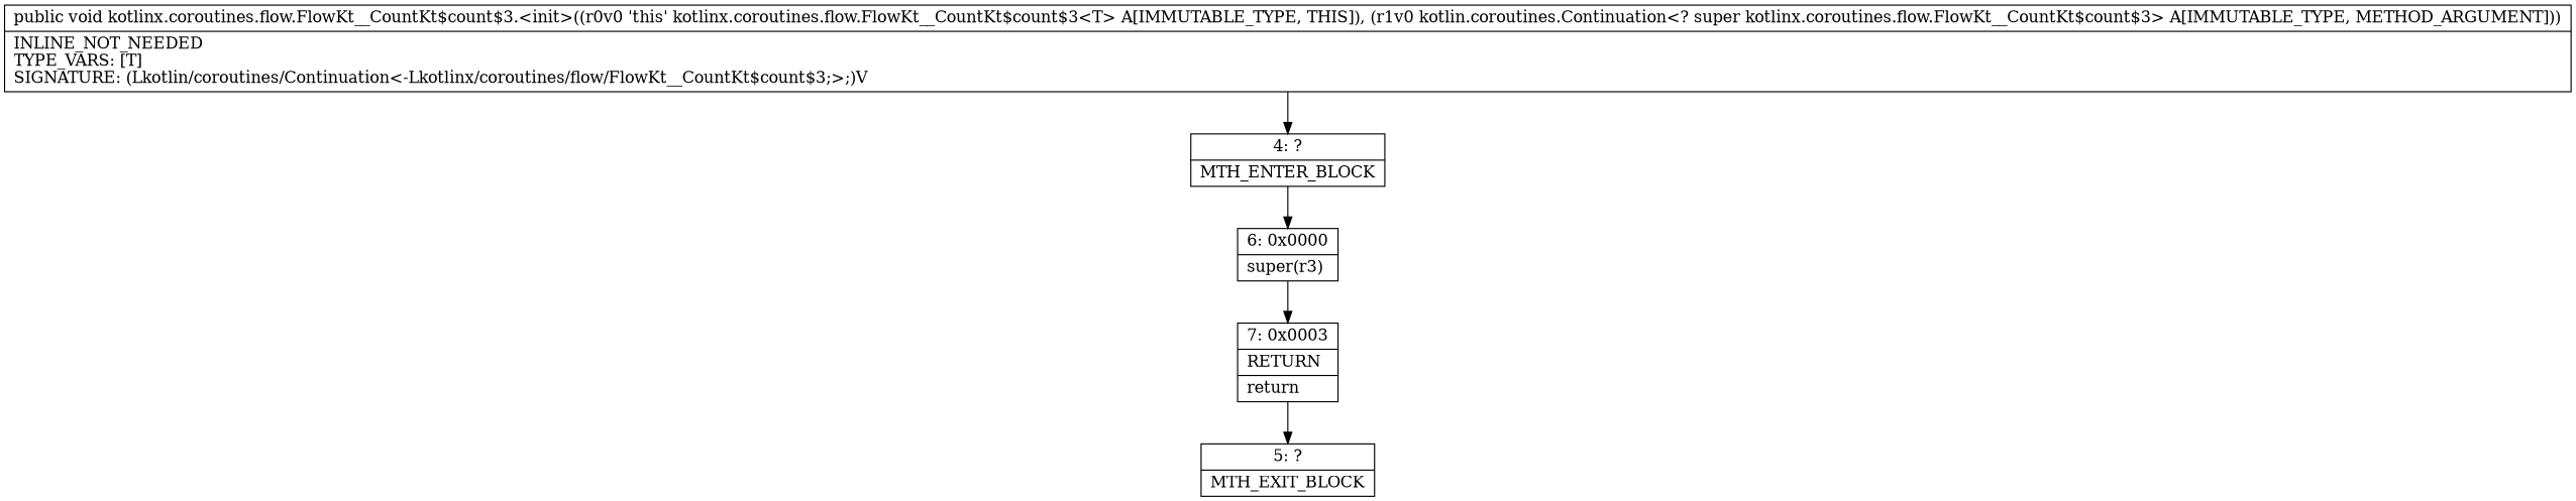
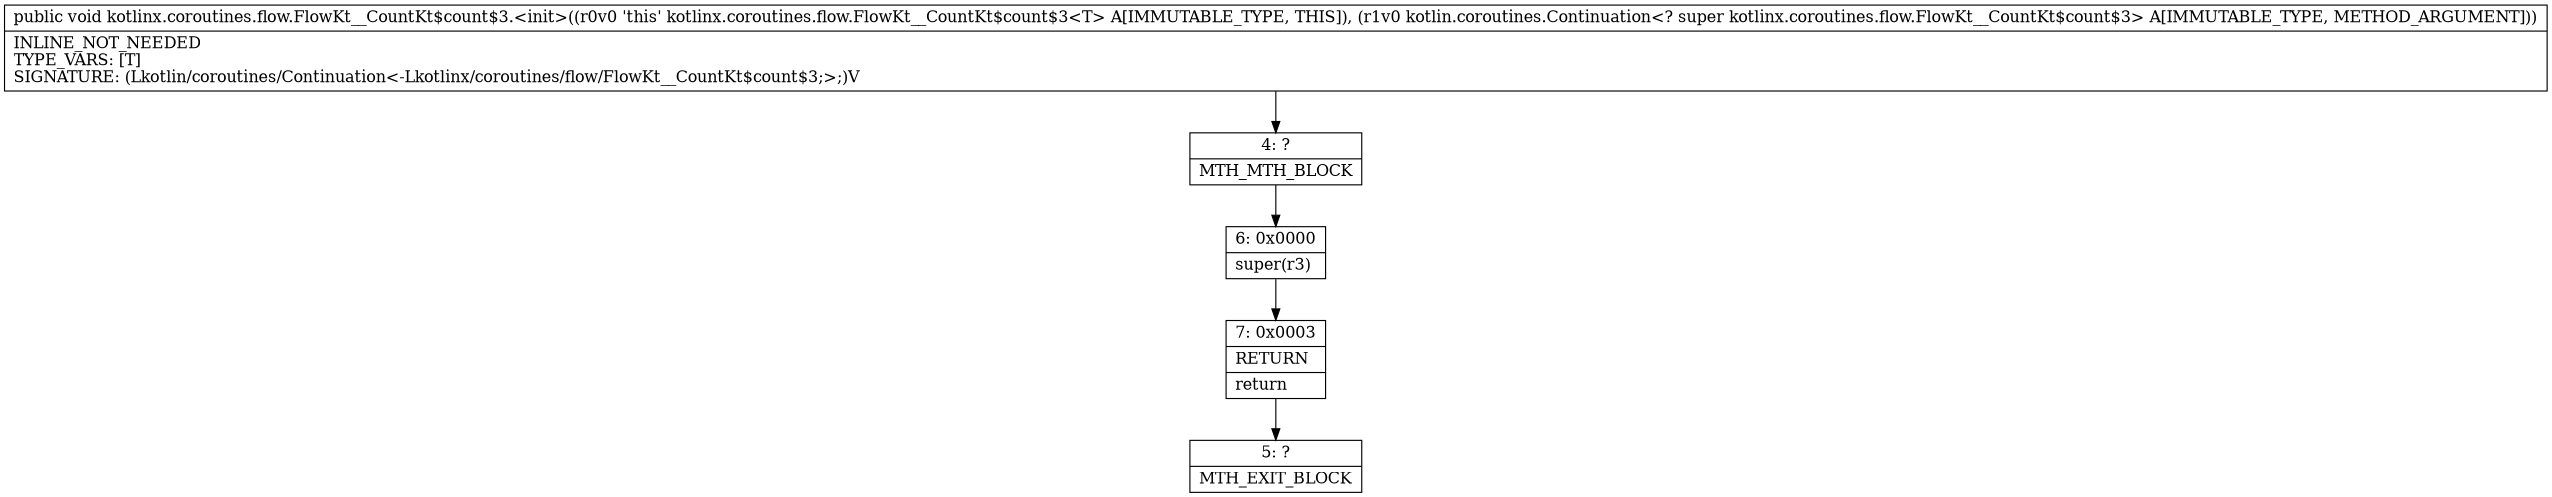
  digraph {
    node [shape=record]
-   n1 [label="{4\:\ ?|MTH_ENTER_BLOCK\l}"]
+   n1 [label="{4\:\ ?|MTH_MTH_BLOCK\l}"]
    n2 [label="{6\:\ 0x0000|super(r3)\l}"]
    n3 [label="{7\:\ 0x0003|RETURN\l|return\l}"]
    n4 [label="{5\:\ ?|MTH_EXIT_BLOCK\l}"]
    n5 [label="{public void kotlinx.coroutines.flow.FlowKt__CountKt$count$3.\<init\>((r0v0 'this' kotlinx.coroutines.flow.FlowKt__CountKt$count$3\<T\> A[IMMUTABLE_TYPE, THIS]), (r1v0 kotlin.coroutines.Continuation\<? super kotlinx.coroutines.flow.FlowKt__CountKt$count$3\> A[IMMUTABLE_TYPE, METHOD_ARGUMENT]))  | INLINE_NOT_NEEDED\lTYPE_VARS: [T]\lSIGNATURE: (Lkotlin\/coroutines\/Continuation\<\-Lkotlinx\/coroutines\/flow\/FlowKt__CountKt$count$3;\>;)V\l}"]
    n1 -> n2
    n2 -> n3
    n3 -> n4
    n5 -> n1
  }
